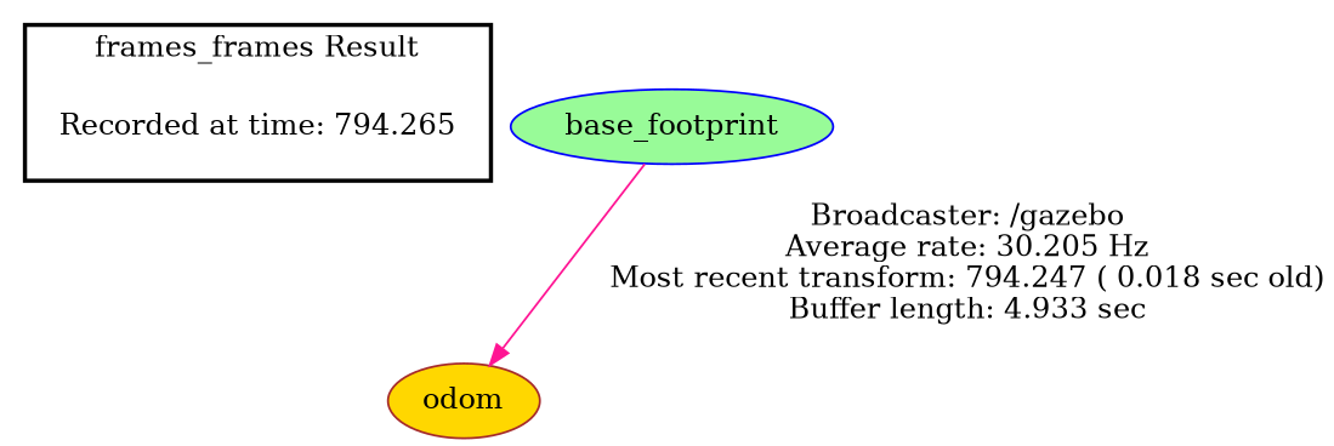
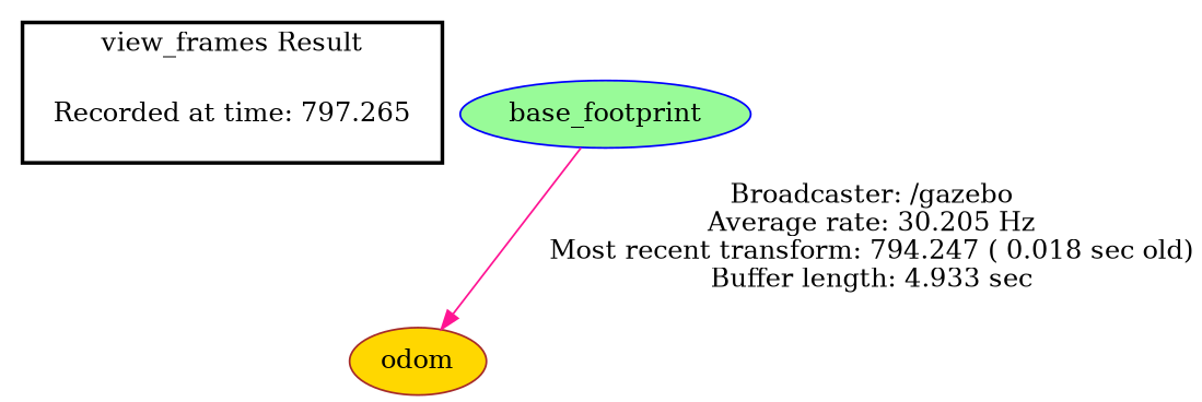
  digraph {
    node [color=blue style=filled]
-   "Recorded at time: 794.265" [fillcolor=white shape=plaintext]
+   "Recorded at time: 794.265" [fillcolor=white shape=plaintext label="Recorded at time: 797.265"]
    odom [color=brown fillcolor=gold]
    base_footprint [fillcolor=palegreen]
    subgraph cluster_1 {
      color=black
-     label="frames_frames Result"
+     label="view_frames Result"
      style=bold
      "Recorded at time: 794.265"
    }
    "Recorded at time: 794.265" -> odom [style=invis]
    base_footprint -> odom [color=deeppink label="Broadcaster: /gazebo\nAverage rate: 30.205 Hz\nMost recent transform: 794.247 ( 0.018 sec old)\nBuffer length: 4.933 sec\n"]
  }
